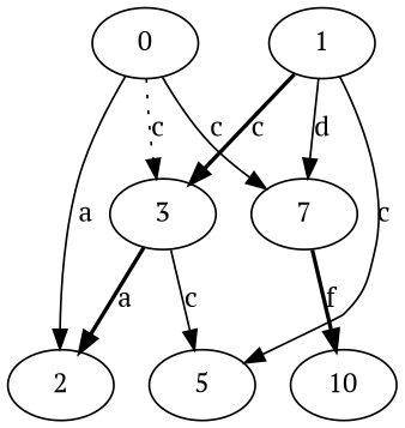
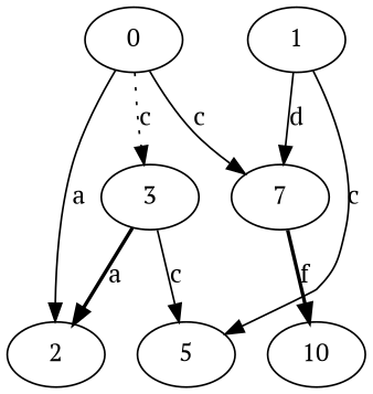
  strict digraph {
    fontname="PT Serif"
    node [fontname="PT Serif"]
    edge [fontname="PT Serif" style=solid]
    0
    2
    3
    7
    5
    10
    1
    0 -> 2 [label=a]
    0 -> 3 [label=c style=dotted]
    0 -> 7 [label=c]
    3 -> 2 [label=a style=bold]
    3 -> 5 [label=c]
    7 -> 10 [label=f style=bold]
-   1 -> 3 [label=c style=bold]
    1 -> 7 [label=d]
    1 -> 5 [label=c]
  }
